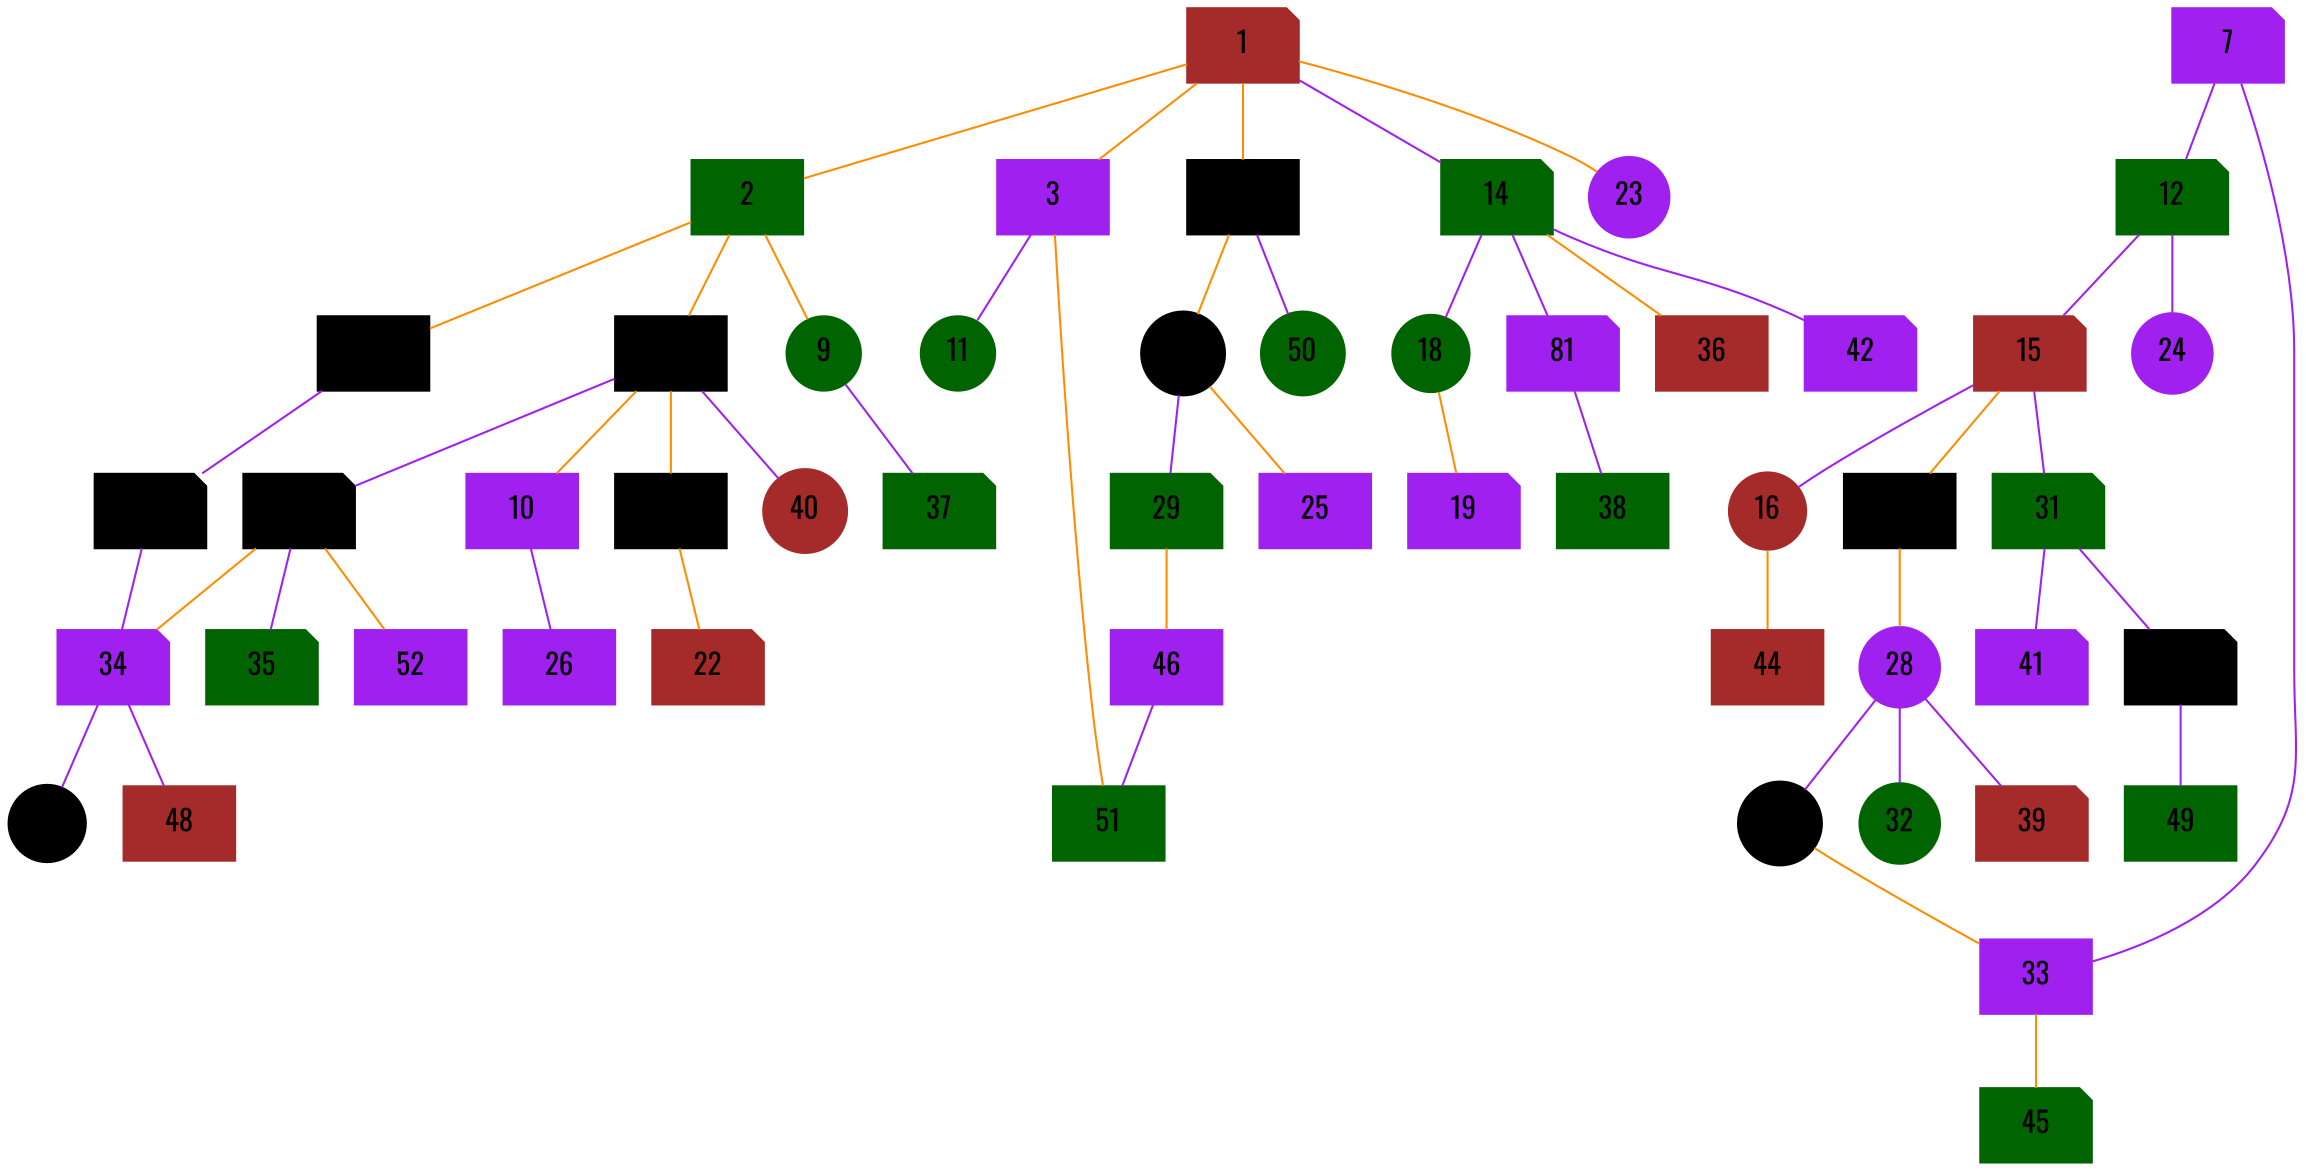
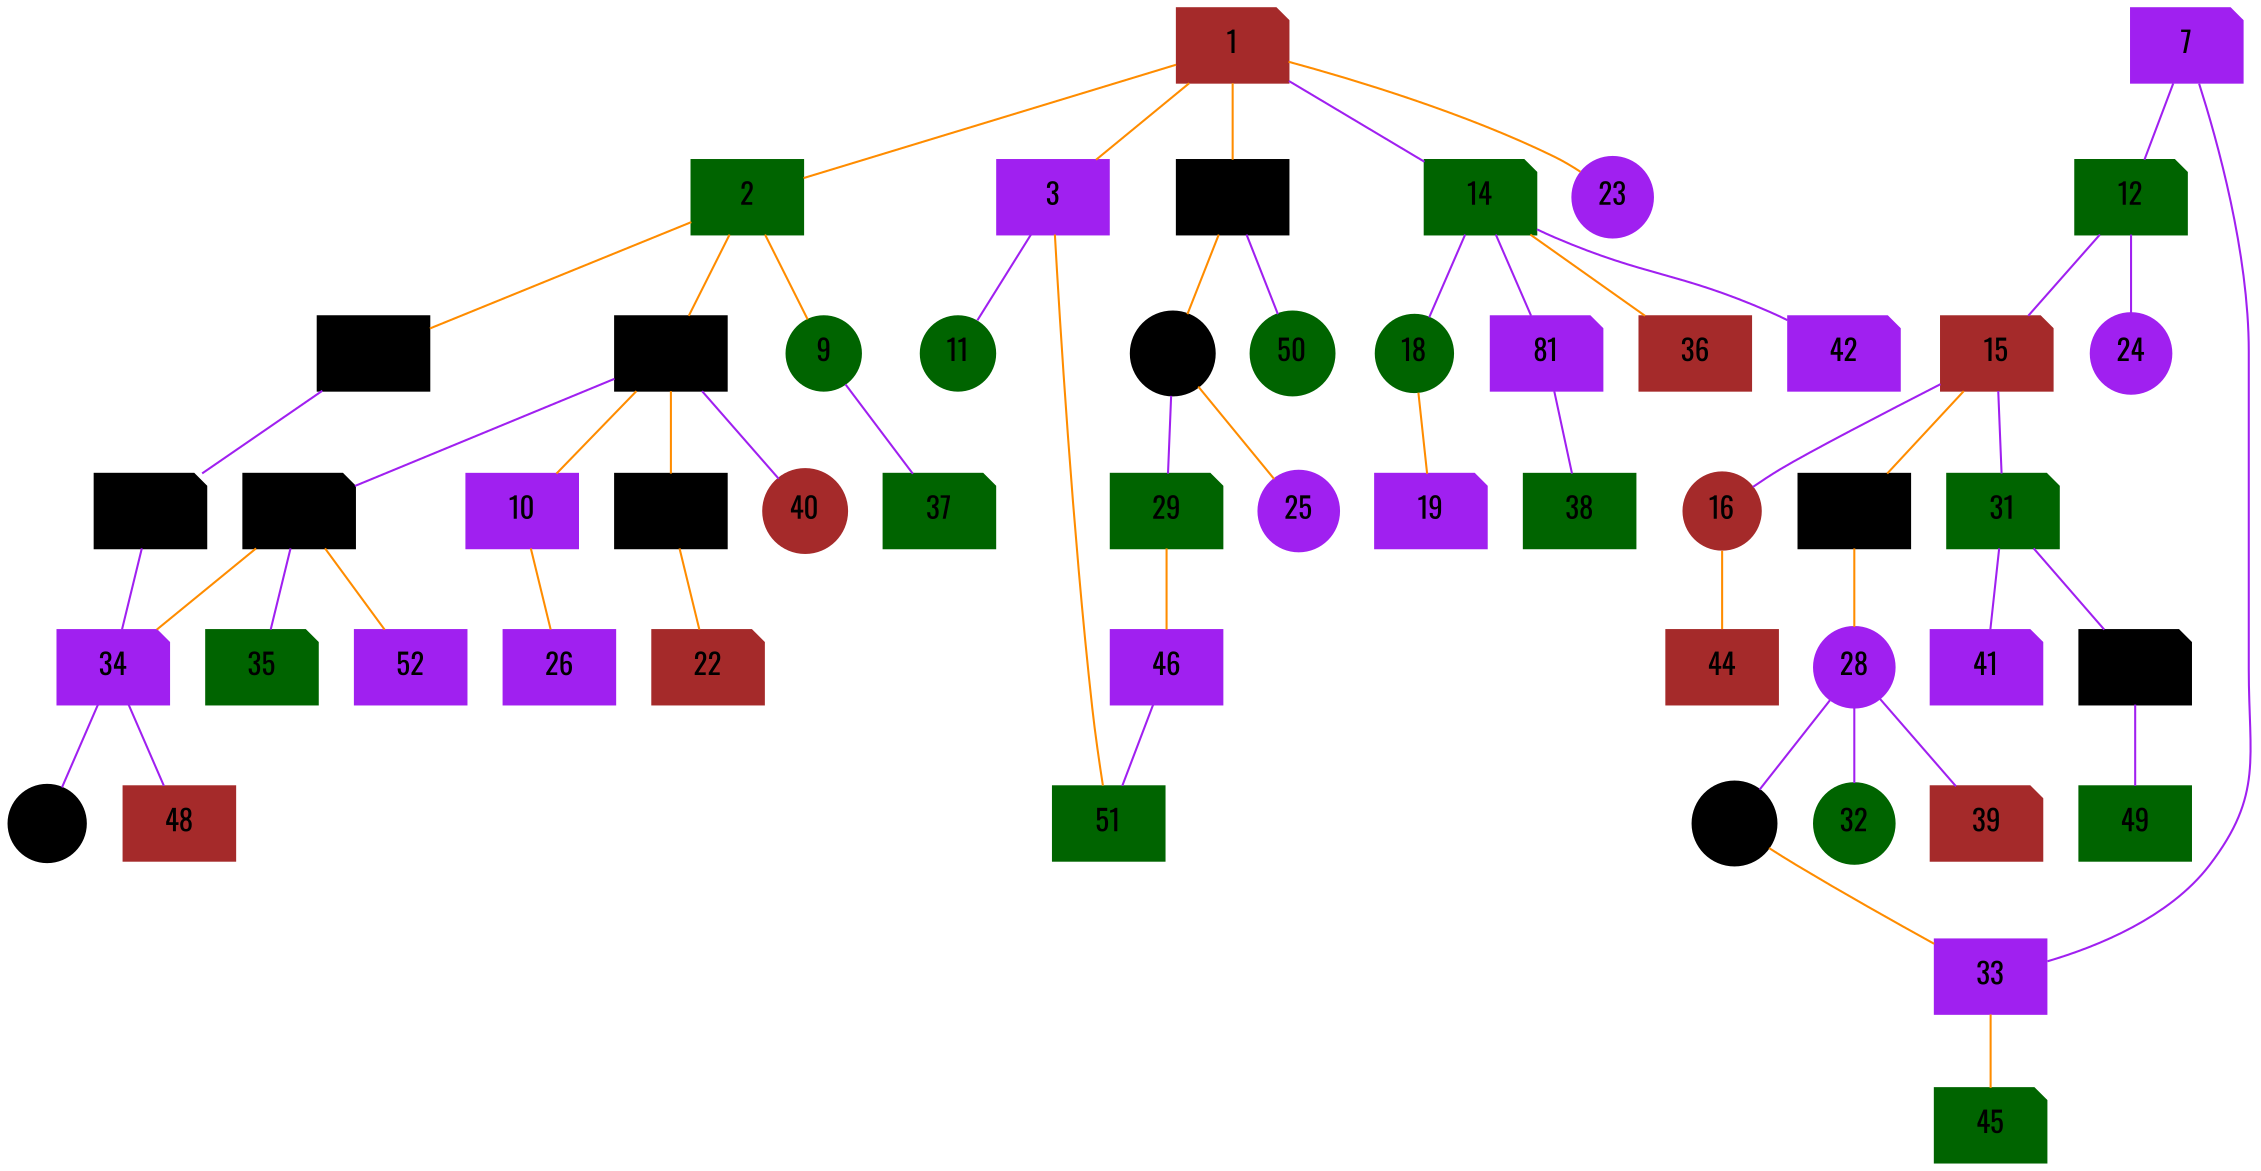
  graph {
    fontname=Oswald
    node [color=darkgreen fontname=Oswald shape=note style=filled]
    edge [color=purple fontname=Oswald]
    1 [color=brown]
    2 [shape=box]
    3 [color=purple shape=box]
    13 [color=black shape=box]
    14
    23 [color=purple shape=circle]
    4 [color=black shape=box]
    5 [color=black shape=box]
    9 [shape=circle]
    11 [shape=circle]
    51 [shape=box]
    20 [color=black shape=circle]
    50 [shape=circle]
    18 [shape=circle]
    n15 [color=purple label=81]
    36 [color=brown shape=box]
    42 [color=purple]
    6 [color=black]
    10 [color=purple shape=box]
    17 [color=black shape=box]
    40 [color=brown shape=circle]
    8 [color=black]
    37
    7 [color=purple]
    12
    33 [color=purple shape=box]
    34 [color=purple]
    35
    52 [color=purple shape=box]
    26 [color=purple shape=box]
    22 [color=brown]
    47 [color=black shape=circle]
    48 [color=brown shape=box]
    15 [color=brown]
    24 [color=purple shape=circle]
    45
    16 [color=brown shape=circle]
    27 [color=black shape=box]
    31
-   25 [color=purple shape=box]
+   25 [color=purple shape=circle]
    29
    19 [color=purple]
    38 [shape=box]
    44 [color=brown shape=box]
    28 [color=purple shape=circle]
    41 [color=purple]
    43 [color=black]
    46 [color=purple shape=box]
    30 [color=black shape=circle]
    32 [shape=circle]
    39 [color=brown]
    49 [shape=box]
    1 -- 2 [color=darkorange]
    1 -- 3 [color=darkorange]
    1 -- 13 [color=darkorange]
    1 -- 14
    1 -- 23 [color=darkorange]
    2 -- 4 [color=darkorange]
    2 -- 5 [color=darkorange]
    2 -- 9 [color=darkorange]
    3 -- 11
    3 -- 51 [color=darkorange]
    13 -- 20 [color=darkorange]
    13 -- 50
    14 -- 18
    14 -- n15
    14 -- 36 [color=darkorange]
    14 -- 42
    4 -- 6
    4 -- 10 [color=darkorange]
    4 -- 17 [color=darkorange]
    4 -- 40
    5 -- 8
    9 -- 37
    20 -- 25 [color=darkorange]
    20 -- 29
    18 -- 19 [color=darkorange]
    n15 -- 38
    6 -- 34 [color=darkorange]
    6 -- 35
    6 -- 52 [color=darkorange]
-   10 -- 26
+   10 -- 26 [color=darkorange]
    17 -- 22 [color=darkorange]
    8 -- 34
    7 -- 12
    7 -- 33
    12 -- 15
    12 -- 24
    33 -- 45 [color=darkorange]
    34 -- 47
    34 -- 48
    15 -- 16
    15 -- 27 [color=darkorange]
    15 -- 31
    16 -- 44 [color=darkorange]
    27 -- 28 [color=darkorange]
    31 -- 41
    31 -- 43
    29 -- 46 [color=darkorange]
    28 -- 30
    28 -- 32
    28 -- 39
    43 -- 49
    46 -- 51
    30 -- 33 [color=darkorange]
  }
